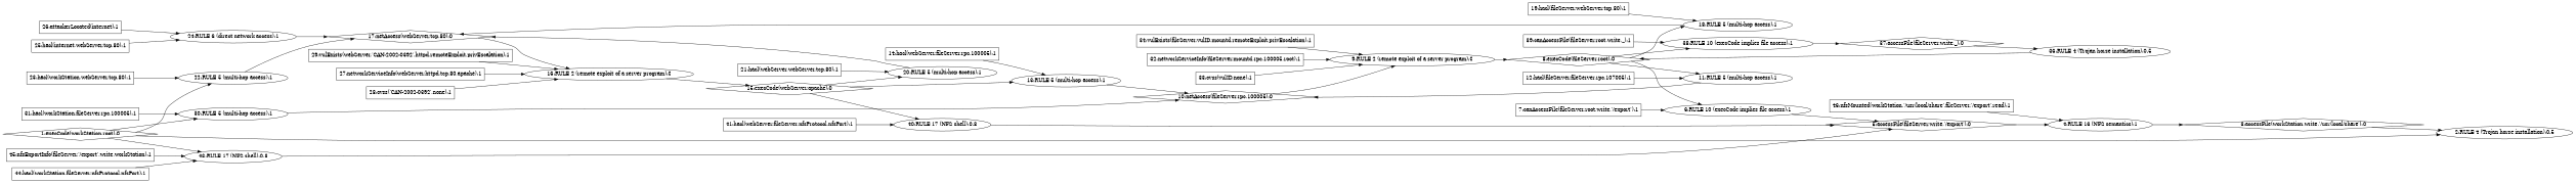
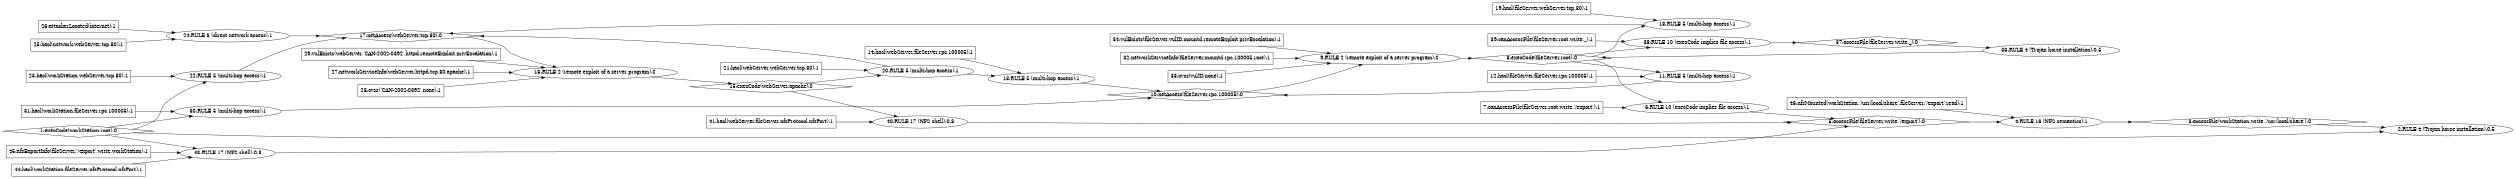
  digraph {
    rankdir=LR
    node [shape=box]
    n1 [label="1:execCode(workStation,root):0" shape=diamond]
    n2 [label="22:RULE 5 (multi-hop access):1" shape=ellipse]
    n3 [label="30:RULE 5 (multi-hop access):1" shape=ellipse]
    n4 [label="43:RULE 17 (NFS shell):0.8" shape=ellipse]
    n5 [label="2:RULE 4 (Trojan horse installation):0.5" shape=ellipse]
    n6 [label="17:netAccess(webServer,tcp,80):0" shape=diamond]
    n7 [label="10:netAccess(fileServer,rpc,100005):0" shape=diamond]
    n8 [label="5:accessFile(fileServer,write,'/export'):0" shape=diamond]
    n9 [label="3:accessFile(workStation,write,'/usr/local/share'):0" shape=diamond]
    n10 [label="4:RULE 16 (NFS semantics):1" shape=ellipse]
    n11 [label="6:RULE 10 (execCode implies file access):1" shape=ellipse]
    n12 [label="7:canAccessFile(fileServer,root,write,'/export'):1"]
    n13 [label="8:execCode(fileServer,root):0" shape=diamond]
    n14 [label="11:RULE 5 (multi-hop access):1" shape=ellipse]
    n15 [label="18:RULE 5 (multi-hop access):1" shape=ellipse]
    n16 [label="38:RULE 10 (execCode implies file access):1" shape=ellipse]
    n17 [label="37:accessFile(fileServer,write,_):0" shape=diamond]
    n18 [label="9:RULE 2 (remote exploit of a server program):0" shape=ellipse]
-   n19 [label="12:hacl(fileServer,fileServer,rpc,107005):1"]
+   n19 [label="12:hacl(fileServer,fileServer,rpc,100005):1"]
    n20 [label="13:RULE 5 (multi-hop access):1" shape=ellipse]
    n21 [label="14:hacl(webServer,fileServer,rpc,100005):1"]
    n22 [label="15:execCode(webServer,apache):0" shape=diamond]
    n23 [label="20:RULE 5 (multi-hop access):1" shape=ellipse]
    n24 [label="40:RULE 17 (NFS shell):0.8" shape=ellipse]
    n25 [label="16:RULE 2 (remote exploit of a server program):0" shape=ellipse]
    n26 [label="19:hacl(fileServer,webServer,tcp,80):1"]
    n27 [label="21:hacl(webServer,webServer,tcp,80):1"]
    n28 [label="23:hacl(workStation,webServer,tcp,80):1"]
    n29 [label="24:RULE 6 (direct network access):1" shape=ellipse]
-   n30 [label="25:hacl(internet,webServer,tcp,80):1"]
+   n30 [label="25:hacl(network,webServer,tcp,80):1"]
    n31 [label="26:attackerLocated(internet):1"]
    n32 [label="27:networkServiceInfo(webServer,httpd,tcp,80,apache):1"]
    n33 [label="28:cvss('CAN-2002-0392',none):1"]
    n34 [label="29:vulExists(webServer,'CAN-2002-0392',httpd,remoteExploit,privEscalation):1"]
    n35 [label="31:hacl(workStation,fileServer,rpc,100005):1"]
    n36 [label="32:networkServiceInfo(fileServer,mountd,rpc,100005,root):1"]
    n37 [label="33:cvss(vulID,none):1"]
    n38 [label="34:vulExists(fileServer,vulID,mountd,remoteExploit,privEscalation):1"]
    n39 [label="36:RULE 4 (Trojan horse installation):0.5" shape=ellipse]
    n40 [label="39:canAccessFile(fileServer,root,write,_):1"]
    n41 [label="41:hacl(webServer,fileServer,nfsProtocol,nfsPort):1"]
    n42 [label="44:hacl(workStation,fileServer,nfsProtocol,nfsPort):1"]
    n43 [label="45:nfsExportInfo(fileServer,'/export',write,workStation):1"]
    n44 [label="46:nfsMounted(workStation,'/usr/local/share',fileServer,'/export',read):1"]
    n1 -> n2
    n1 -> n3
    n1 -> n4
    n1 -> n5
    n2 -> n6
    n3 -> n7
    n4 -> n8
    n6 -> n25
    n7 -> n18
    n8 -> n10
    n9 -> n5
    n10 -> n9
    n11 -> n8
    n12 -> n11
    n13 -> n11
    n13 -> n14
    n13 -> n15
    n13 -> n16
    n14 -> n7
    n15 -> n6
    n16 -> n17
    n17 -> n39
    n18 -> n13
    n19 -> n14
    n20 -> n7
    n21 -> n20
-   n22 -> n20
+   n23 -> n20
    n22 -> n23
    n22 -> n24
    n23 -> n6
    n24 -> n8
    n25 -> n22
    n26 -> n15
    n27 -> n23
    n28 -> n2
    n29 -> n6
    n30 -> n29
    n31 -> n29
    n32 -> n25
    n33 -> n25
    n34 -> n25
    n35 -> n3
    n36 -> n18
    n37 -> n18
    n38 -> n18
    n39 -> n13
    n40 -> n16
    n41 -> n24
    n42 -> n4
    n43 -> n4
    n44 -> n10
  }
